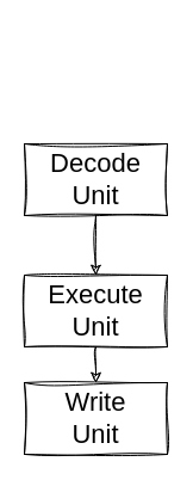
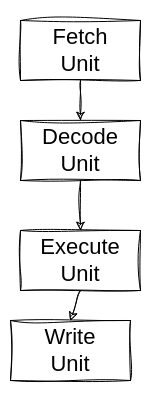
  <mxCell id="0" />
  <mxCell id="1" parent="0" />
+ <mxCell id="2" value="Fetch&lt;br&gt;Unit" style="rounded=0;whiteSpace=wrap;html=1;sketch=1;curveFitting=1;jiggle=2;fontSize=22;" vertex="1" parent="1"><mxGeometry x="20" y="20" width="120" height="60" as="geometry" /></mxCell>
  <mxCell id="3" value="Decode&lt;br&gt;Unit" style="rounded=0;whiteSpace=wrap;html=1;sketch=1;curveFitting=1;jiggle=2;fontSize=22;" vertex="1" parent="1"><mxGeometry x="20" y="120" width="120" height="60" as="geometry" /></mxCell>
+ <mxCell id="4" value="" style="endArrow=classic;html=1;rounded=0;exitX=0.5;exitY=1;exitDx=0;exitDy=0;sketch=1;curveFitting=1;jiggle=2;" edge="1" parent="1" source="2" target="3"><mxGeometry width="50" height="50" relative="1" as="geometry"><mxPoint x="180" y="310" as="sourcePoint" /><mxPoint x="230" y="260" as="targetPoint" /></mxGeometry></mxCell>
  <mxCell id="5" value="Execute&lt;br&gt;Unit" style="rounded=0;whiteSpace=wrap;html=1;sketch=1;curveFitting=1;jiggle=2;fontSize=22;" vertex="1" parent="1"><mxGeometry x="20" y="230" width="120" height="60" as="geometry" /></mxCell>
- <mxCell id="6" value="Write&lt;br&gt;Unit" style="rounded=0;whiteSpace=wrap;html=1;sketch=1;curveFitting=1;jiggle=2;fontSize=22;" vertex="1" parent="1"><mxGeometry x="20" y="320" width="120" height="60" as="geometry" /></mxCell>
+ <mxCell id="6" value="Write&lt;br&gt;Unit" style="rounded=0;whiteSpace=wrap;html=1;sketch=1;curveFitting=1;jiggle=2;fontSize=22;" vertex="1" parent="1"><mxGeometry x="10" y="320" width="120" height="60" as="geometry" /></mxCell>
  <mxCell id="7" value="" style="endArrow=classic;html=1;rounded=0;sketch=1;curveFitting=1;jiggle=2;entryX=0.5;entryY=0;entryDx=0;entryDy=0;" edge="1" parent="1" target="5"><mxGeometry width="50" height="50" relative="1" as="geometry"><mxPoint x="80" y="180" as="sourcePoint" /><mxPoint x="90" y="130" as="targetPoint" /></mxGeometry></mxCell>
  <mxCell id="8" value="" style="endArrow=classic;html=1;rounded=0;sketch=1;curveFitting=1;jiggle=2;entryX=0.5;entryY=0;entryDx=0;entryDy=0;exitX=0.5;exitY=1;exitDx=0;exitDy=0;" edge="1" parent="1" source="5" target="6"><mxGeometry width="50" height="50" relative="1" as="geometry"><mxPoint x="90" y="190" as="sourcePoint" /><mxPoint x="90" y="230" as="targetPoint" /></mxGeometry></mxCell>
